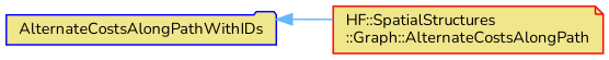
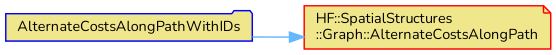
  digraph {
    rankdir=LR
    fontname=Nunito
    node [fillcolor=khaki fontname=Nunito fontsize=10 style=filled]
    n1 [color=blue fontcolor=black height=0.2 label=AlternateCostsAlongPathWithIDs shape=folder width=0.4]
    n2 [color=red height=0.2 label="HF::SpatialStructures\l::Graph::AlternateCostsAlongPath" shape=note width=0.4]
-   n2 -> n1 [color=steelblue1 fontname=Nunito fontsize=10 labelfontname=Helvetica labelfontsize=10 style=solid]
+   n1 -> n2 [color=steelblue1 fontname=Nunito fontsize=10 labelfontname=Helvetica labelfontsize=10 style=solid]
  }
